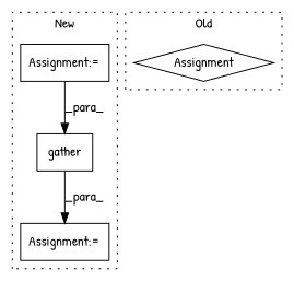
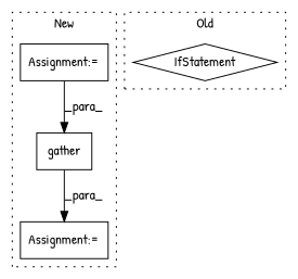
  digraph {
    fontname="Patrick Hand"
    node [a=7 fontname="Patrick Hand" l=1 shape=box]
    edge [fontname="Patrick Hand"]
    n1 [a=32 l="7,1" label=gather s="3421,3462"]
    n2 [label="Assignment:=" s=3409]
    n3 [label="Assignment:=" s=3002]
-   n4 [a=25 l="4,2" label=Assignment s="3490,3517" shape=diamond]
+   n4 [a=25 l="4,2" label=IfStatement s="3490,3517" shape=diamond]
    subgraph cluster_1 {
      label=New
      style=dotted
      n1
      n2
      n3
    }
    subgraph cluster_2 {
      label=Old
      style=dotted
      n4
    }
    n1 -> n2 [label=_para_]
    n3 -> n1 [label=_para_]
  }
